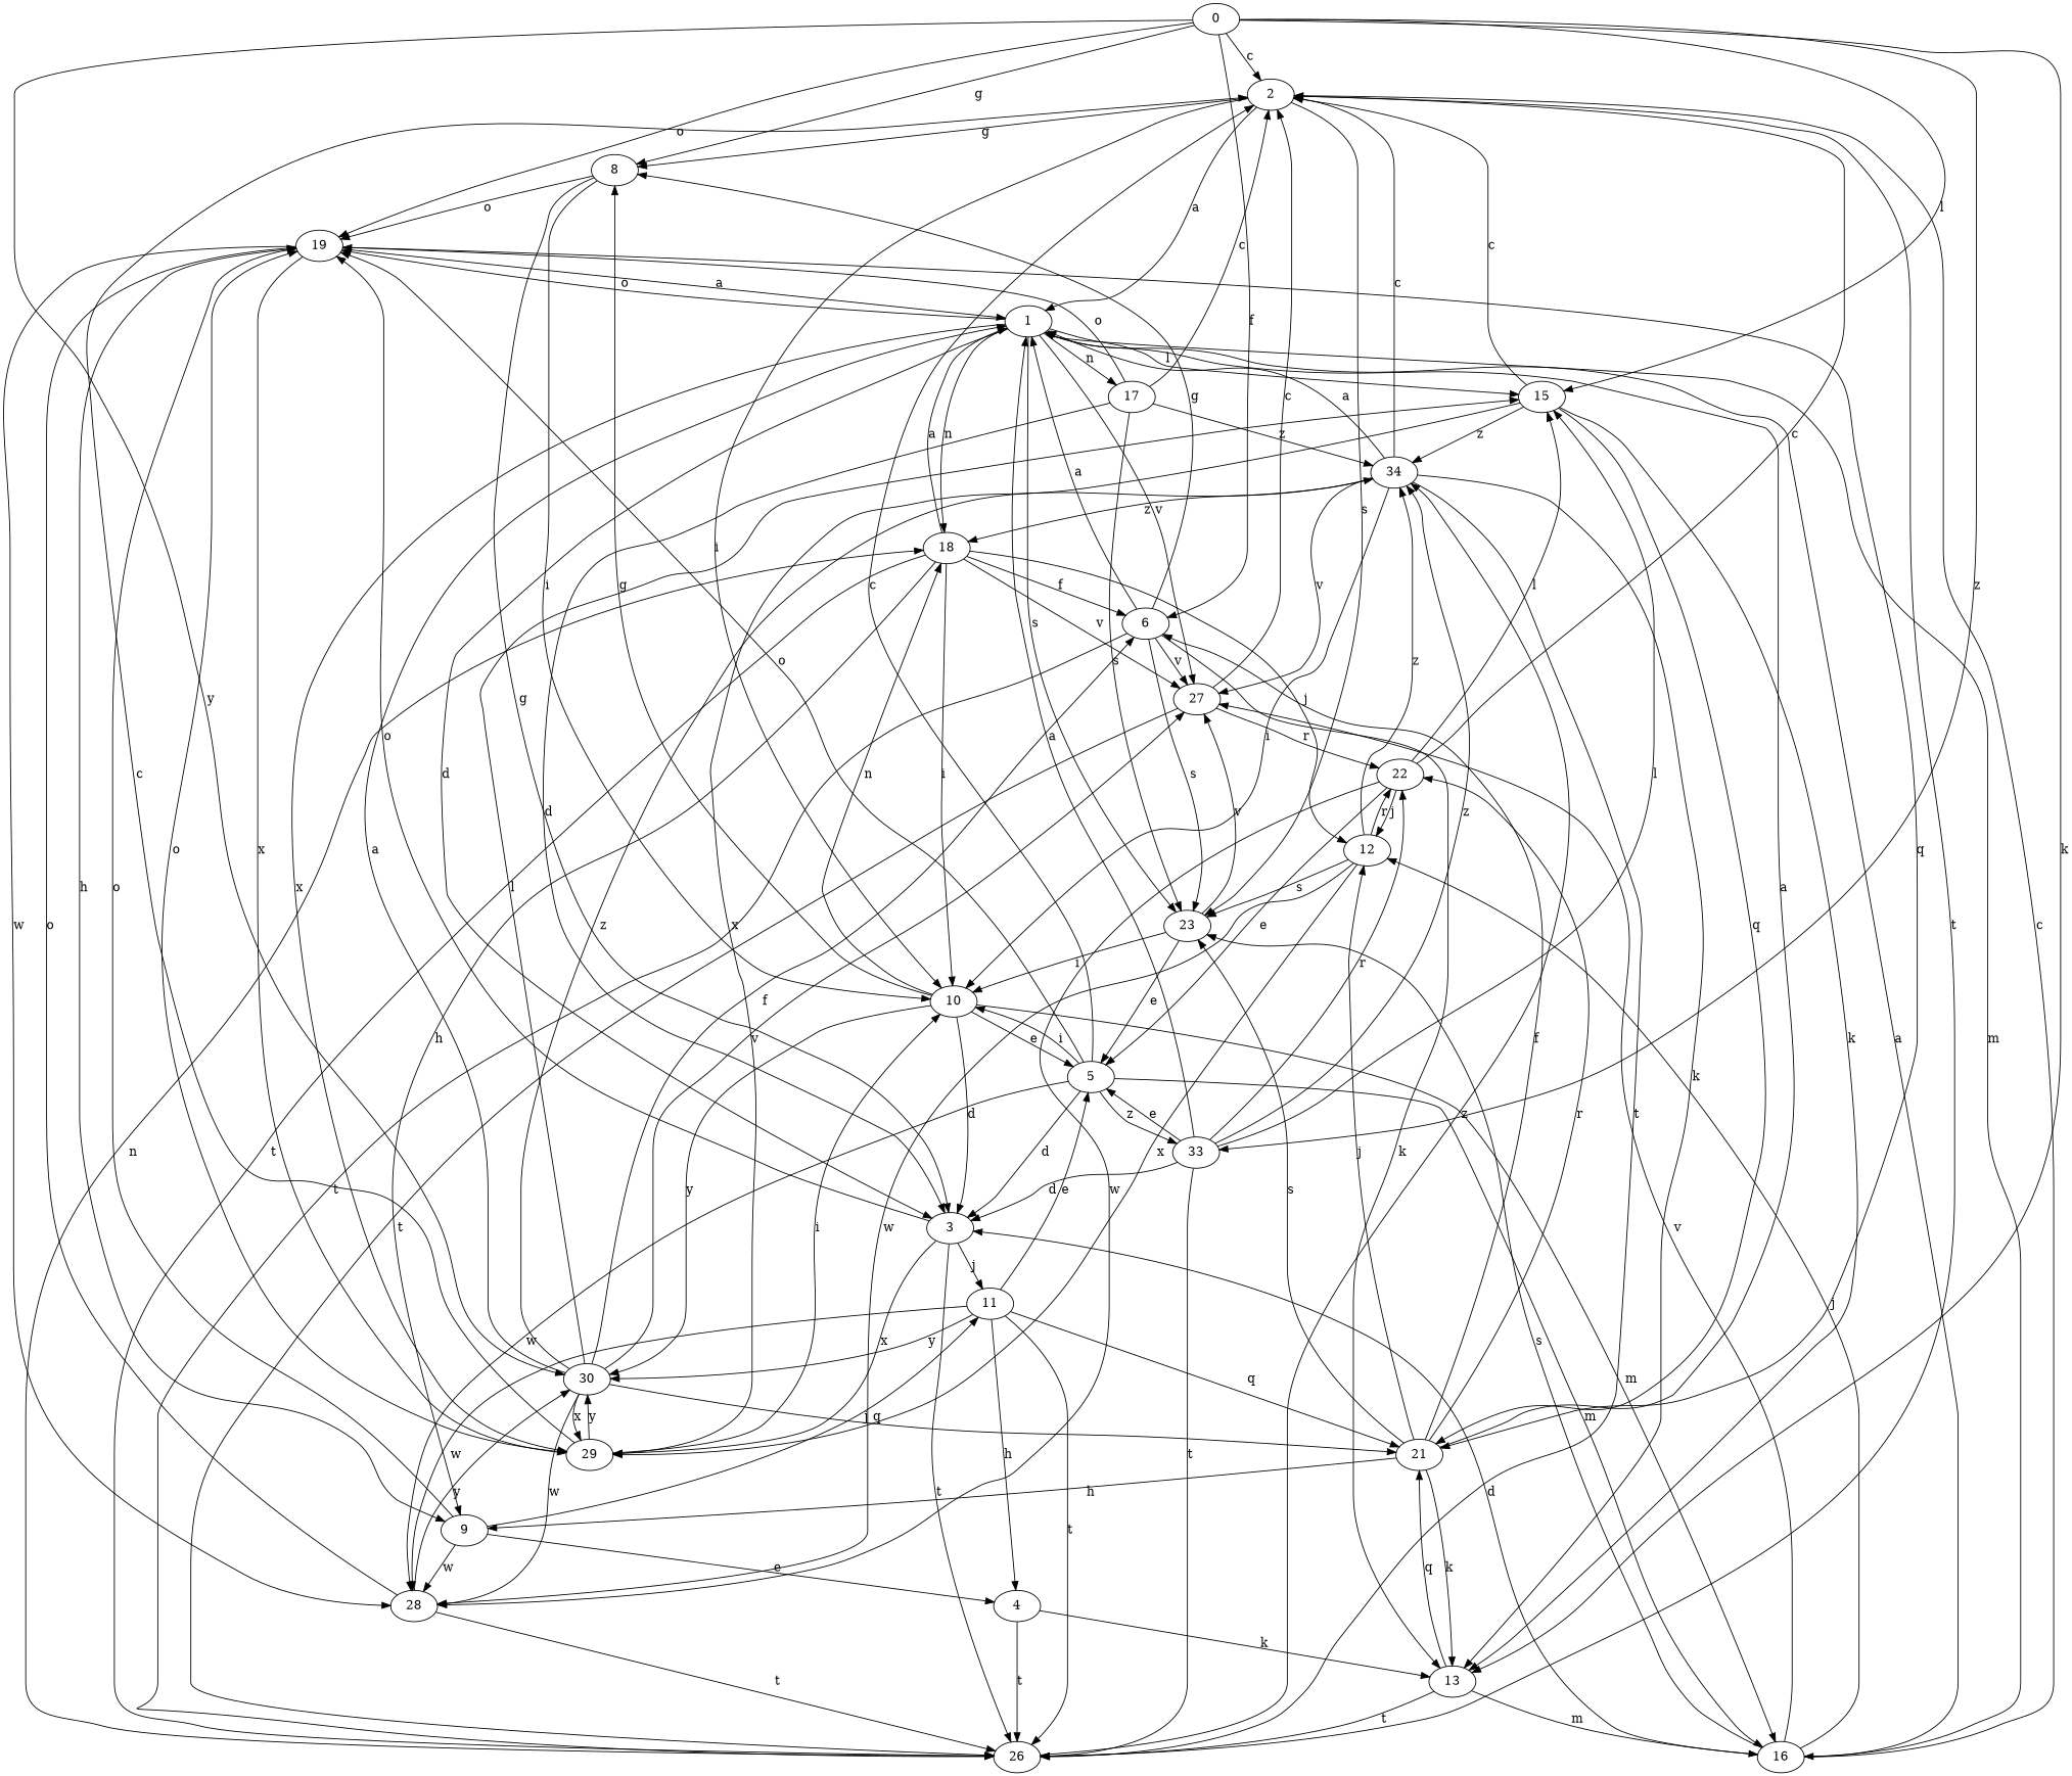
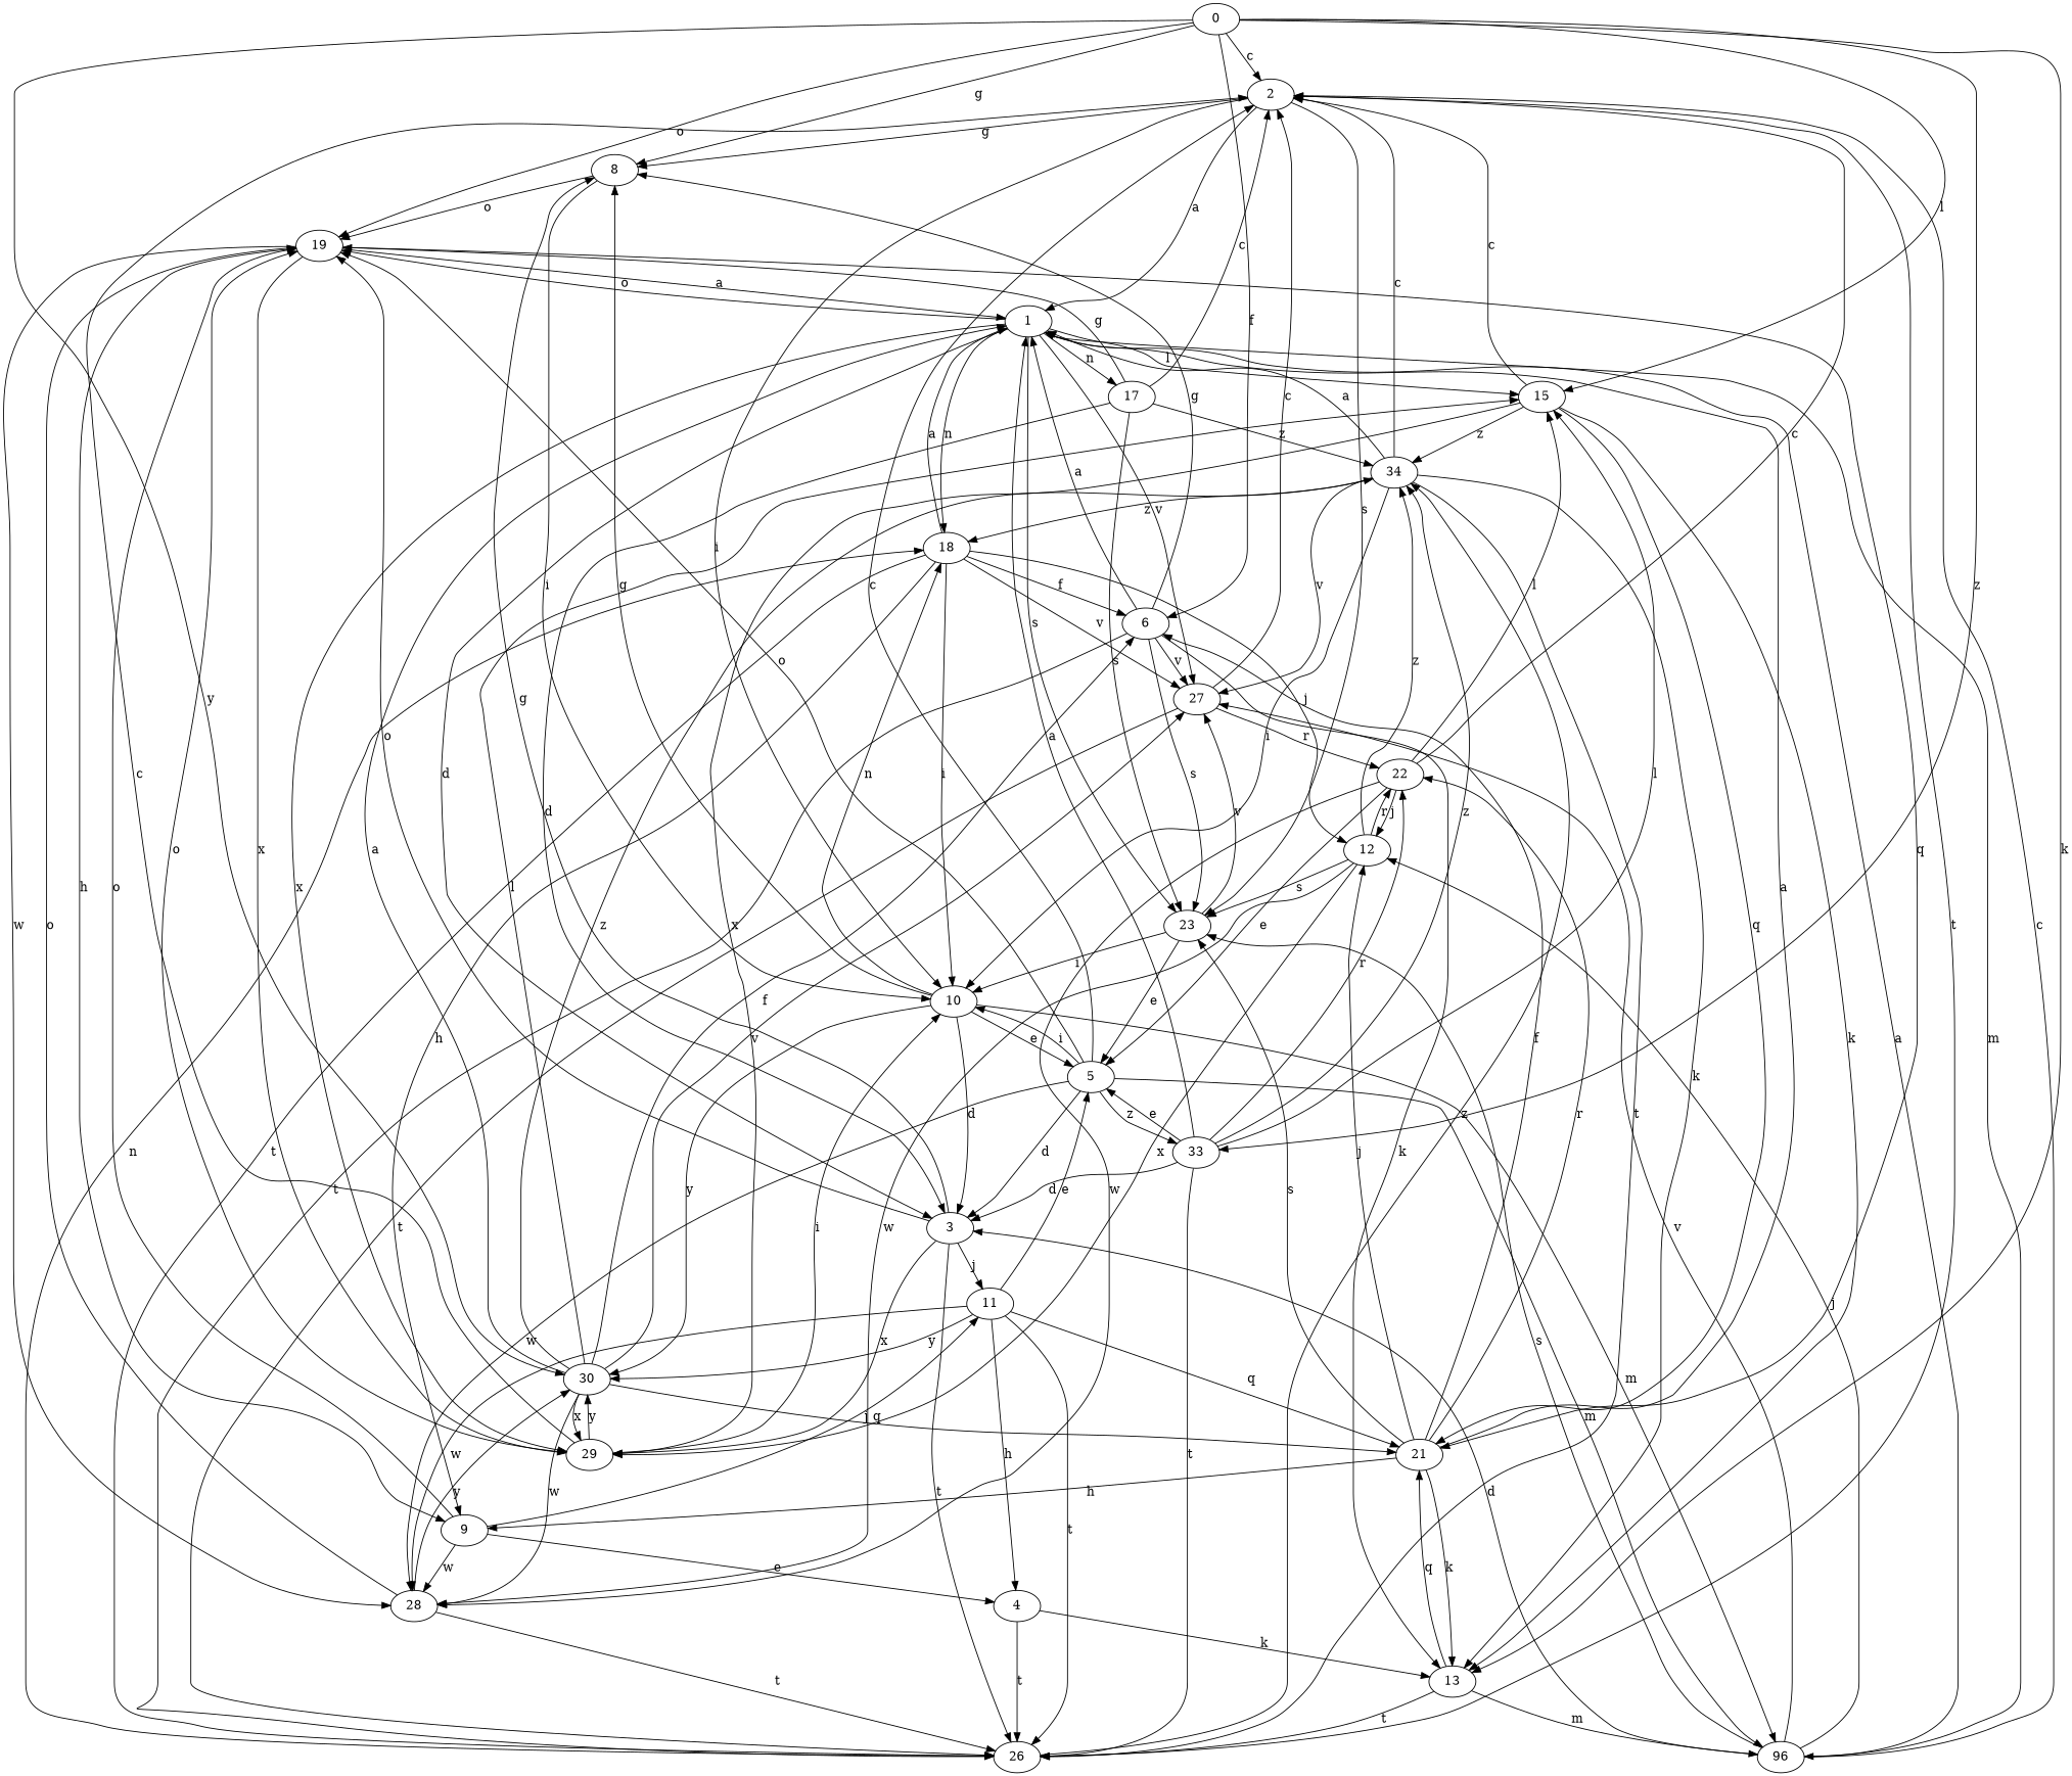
  strict digraph {
    0
    2
    6
    8
    13
    15
    19
    30
    33
    1
    23
    10
    26
    27
-   16
+   16 [label=96]
    21
    29
    34
    28
    9
    3
    5
    22
    17
    18
    11
    12
    4
    0 -> 2 [label=c]
    0 -> 6 [label=f]
    0 -> 8 [label=g]
    0 -> 13 [label=k]
    0 -> 15 [label=l]
    0 -> 19 [label=o]
    0 -> 30 [label=y]
    0 -> 33 [label=z]
    2 -> 8 [label=g]
    2 -> 1 [label=a]
    2 -> 23 [label=s]
    2 -> 10 [label=i]
    2 -> 26 [label=t]
    6 -> 8 [label=g]
    6 -> 13 [label=k]
    6 -> 1 [label=a]
    6 -> 23 [label=s]
    6 -> 26 [label=t]
    6 -> 27 [label=v]
    8 -> 19 [label=o]
    8 -> 10 [label=i]
    13 -> 26 [label=t]
    13 -> 16 [label=m]
    13 -> 21 [label=q]
    15 -> 2 [label=c]
    15 -> 13 [label=k]
    15 -> 21 [label=q]
    15 -> 29 [label=x]
    15 -> 34 [label=z]
    19 -> 1 [label=a]
    19 -> 21 [label=q]
    19 -> 29 [label=x]
    19 -> 28 [label=w]
    19 -> 9 [label=h]
    30 -> 6 [label=f]
    30 -> 15 [label=l]
    30 -> 1 [label=a]
    30 -> 27 [label=v]
    30 -> 21 [label=q]
    30 -> 29 [label=x]
    30 -> 34 [label=z]
    30 -> 28 [label=w]
    33 -> 15 [label=l]
    33 -> 1 [label=a]
    33 -> 26 [label=t]
    33 -> 34 [label=z]
    33 -> 3 [label=d]
    33 -> 5 [label=e]
    33 -> 22 [label=r]
    1 -> 15 [label=l]
    1 -> 19 [label=o]
    1 -> 23 [label=s]
    1 -> 27 [label=v]
    1 -> 16 [label=m]
    1 -> 29 [label=x]
    1 -> 3 [label=d]
    1 -> 17 [label=n]
    1 -> 18 [label=n]
    23 -> 10 [label=i]
    23 -> 27 [label=v]
    23 -> 5 [label=e]
    10 -> 8 [label=g]
    10 -> 30 [label=y]
    10 -> 16 [label=m]
    10 -> 3 [label=d]
    10 -> 5 [label=e]
    10 -> 18 [label=n]
    26 -> 34 [label=z]
    26 -> 18 [label=n]
    27 -> 2 [label=c]
    27 -> 26 [label=t]
    27 -> 22 [label=r]
    16 -> 2 [label=c]
    16 -> 1 [label=a]
    16 -> 23 [label=s]
    16 -> 27 [label=v]
    16 -> 3 [label=d]
    16 -> 12 [label=j]
    21 -> 6 [label=f]
    21 -> 13 [label=k]
    21 -> 1 [label=a]
    21 -> 23 [label=s]
    21 -> 9 [label=h]
    21 -> 22 [label=r]
    21 -> 12 [label=j]
    29 -> 2 [label=c]
    29 -> 19 [label=o]
    29 -> 30 [label=y]
    29 -> 10 [label=i]
    34 -> 2 [label=c]
    34 -> 13 [label=k]
    34 -> 1 [label=a]
    34 -> 10 [label=i]
    34 -> 26 [label=t]
    34 -> 27 [label=v]
    34 -> 18 [label=z]
    28 -> 19 [label=o]
    28 -> 30 [label=y]
    28 -> 26 [label=t]
    9 -> 19 [label=o]
    9 -> 28 [label=w]
    9 -> 11 [label=j]
    9 -> 4 [label=e]
-   8 -> 3 [label=g]
+   3 -> 8 [label=g]
    3 -> 19 [label=o]
    3 -> 26 [label=t]
    3 -> 29 [label=x]
    3 -> 11 [label=j]
    5 -> 2 [label=c]
    5 -> 19 [label=o]
    5 -> 33 [label=z]
    5 -> 10 [label=i]
    5 -> 16 [label=m]
    5 -> 28 [label=w]
    5 -> 3 [label=d]
    22 -> 2 [label=c]
    22 -> 15 [label=l]
    22 -> 28 [label=w]
    22 -> 5 [label=e]
    22 -> 12 [label=j]
    17 -> 2 [label=c]
-   17 -> 19 [label=o]
+   17 -> 19 [label=g]
    17 -> 23 [label=s]
    17 -> 34 [label=z]
    17 -> 3 [label=d]
    18 -> 6 [label=f]
    18 -> 1 [label=a]
    18 -> 10 [label=i]
    18 -> 26 [label=t]
    18 -> 27 [label=v]
    18 -> 9 [label=h]
    18 -> 12 [label=j]
    11 -> 30 [label=y]
    11 -> 26 [label=t]
    11 -> 21 [label=q]
    11 -> 28 [label=w]
    11 -> 5 [label=e]
    11 -> 4 [label=h]
    12 -> 23 [label=s]
    12 -> 29 [label=x]
    12 -> 34 [label=z]
    12 -> 28 [label=w]
    12 -> 22 [label=r]
    4 -> 13 [label=k]
    4 -> 26 [label=t]
  }
